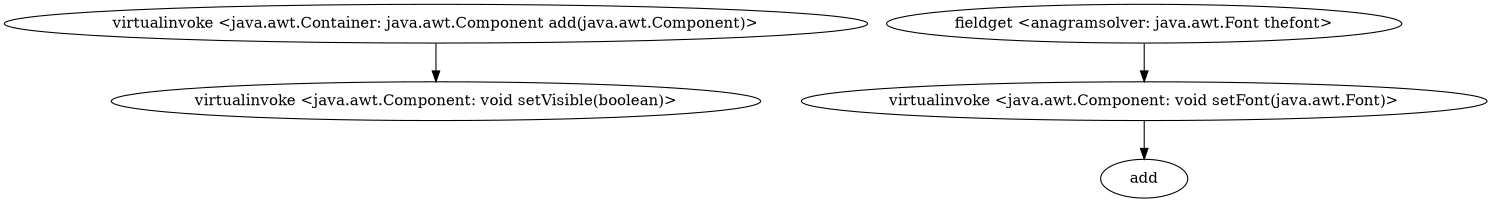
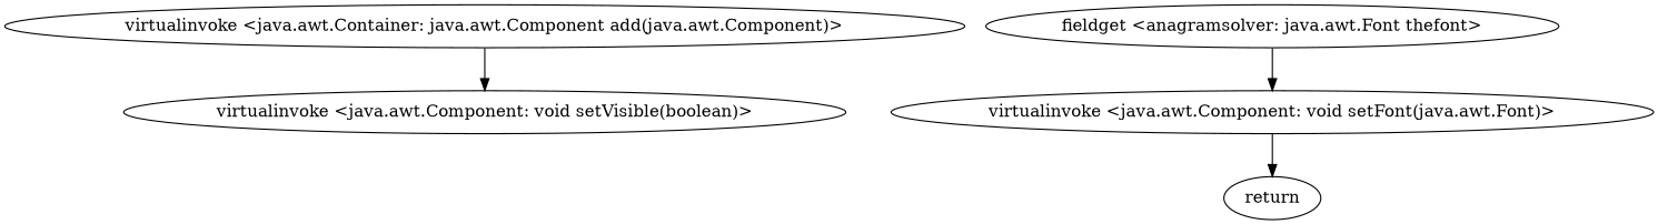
  digraph {
    "virtualinvoke <java.awt.Container: java.awt.Component add(java.awt.Component)>"
    "virtualinvoke <java.awt.Component: void setVisible(boolean)>"
    "fieldget <anagramsolver: java.awt.Font thefont>"
    "virtualinvoke <java.awt.Component: void setFont(java.awt.Font)>"
-   return [label=add]
+   return
    "virtualinvoke <java.awt.Container: java.awt.Component add(java.awt.Component)>" -> "virtualinvoke <java.awt.Component: void setVisible(boolean)>"
    "fieldget <anagramsolver: java.awt.Font thefont>" -> "virtualinvoke <java.awt.Component: void setFont(java.awt.Font)>"
    "virtualinvoke <java.awt.Component: void setFont(java.awt.Font)>" -> return
  }
